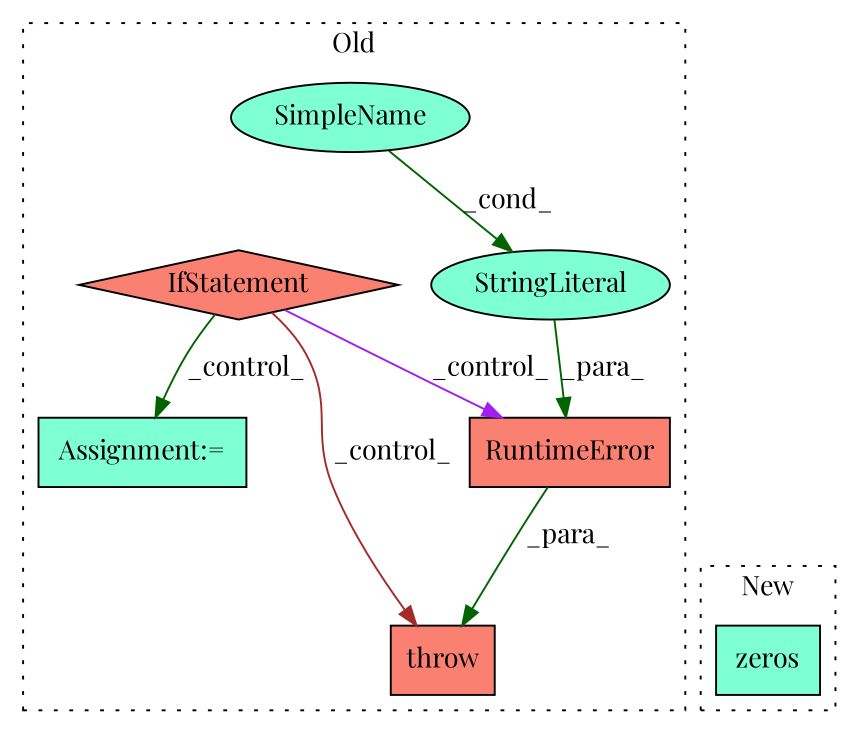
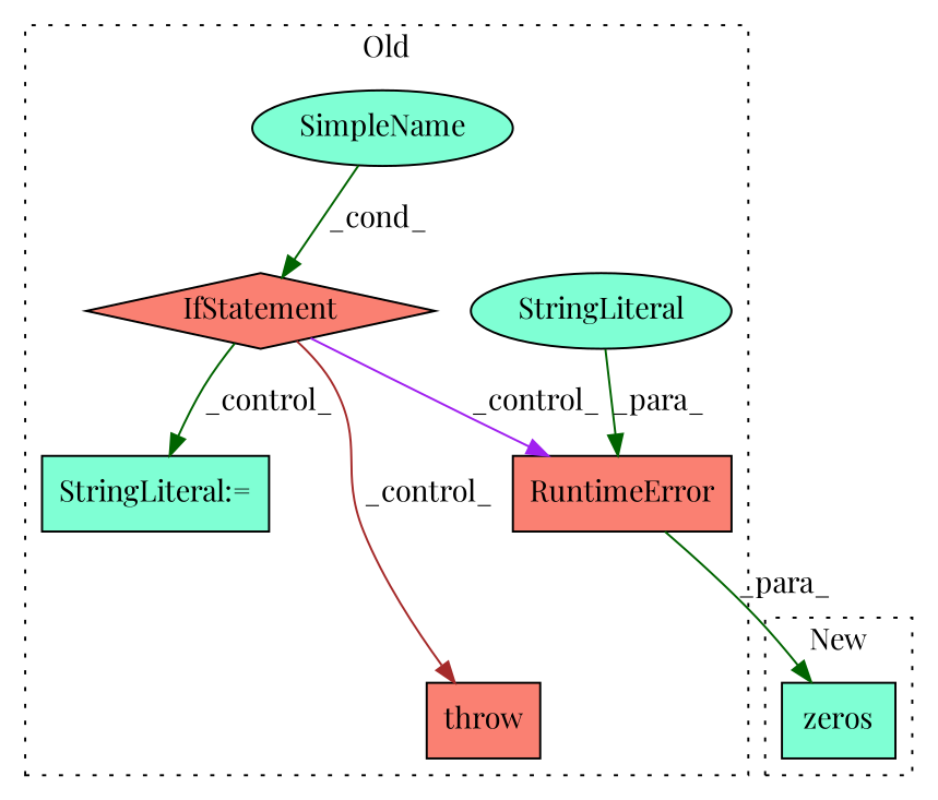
  digraph {
    fontname="Playfair Display"
    node [a=32 fillcolor=aquamarine fontname="Playfair Display" shape=box style=filled]
    edge [color=darkgreen fontname="Playfair Display"]
    n1 [fillcolor=salmon l="13,1" label=RuntimeError s="2761,2897"]
    n2 [a=25 fillcolor=salmon l="4,2" label=IfStatement s="2666,2693" shape=diamond]
    n3 [a=42 label=SimpleName shape=ellipse]
-   n4 [a=7 l=1 label="Assignment:=" s=2922]
+   n4 [a=7 l=1 label="StringLiteral:=" s=2922]
    n5 [a=53 fillcolor=salmon l=6 label=throw s=2755]
    n6 [a=45 l=123 label=StringLiteral s=2774 shape=ellipse]
    n7 [l="6,1" label=zeros s="2580,2603"]
    subgraph cluster_1 {
      label=Old
      style=dotted
      n1
      n2
      n3
      n4
      n5
      n6
    }
    subgraph cluster_2 {
      label=New
      style=dotted
      n7
    }
-   n1 -> n5 [label=_para_]
+   n1 -> n7 [label=_para_]
    n2 -> n1 [color=purple label=_control_]
    n2 -> n4 [label=_control_]
    n2 -> n5 [color=brown label=_control_]
-   n3 -> n6 [label=_cond_]
+   n3 -> n2 [label=_cond_]
    n6 -> n1 [label=_para_]
  }
